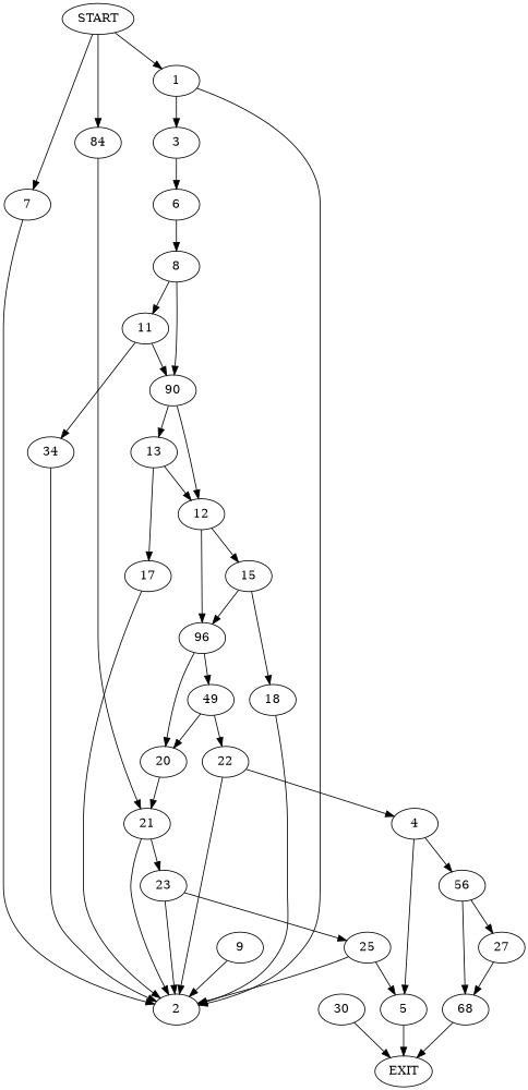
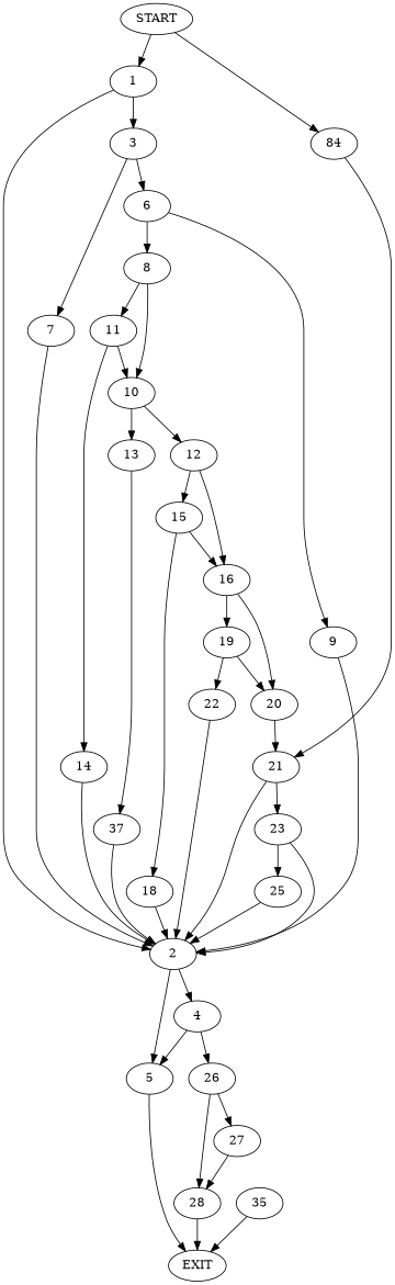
  digraph {
    n1 [label=START]
    1
    n3 [label=84]
    2
    3
    21
    n7 [label=EXIT]
    4
    5
    6
    7
-   26 [label=56]
+   26
    8
    9
    27
-   28 [label=68]
-   10 [label=90]
+   28
+   10
    11
    12
    13
-   14 [label=34]
+   14
    15
-   16 [label=96]
-   17
+   16
+   17 [label=37]
    18
-   19 [label=49]
+   19
    20
    22
    23
    25
-   30
+   30 [label=35]
    n1 -> 1
    n1 -> n3
    1 -> 2
    1 -> 3
    n3 -> 21
-   22 -> 4
-   25 -> 5
+   2 -> 4
+   2 -> 5
    3 -> 6
-   n1 -> 7
+   3 -> 7
    21 -> 2
    21 -> 23
    4 -> 5
    4 -> 26
    5 -> n7
    6 -> 8
+   6 -> 9
    7 -> 2
    26 -> 27
    26 -> 28
    8 -> 10
    8 -> 11
    9 -> 2
    27 -> 28
    28 -> n7
    10 -> 12
    10 -> 13
    11 -> 10
    11 -> 14
    12 -> 15
    12 -> 16
-   13 -> 12
    13 -> 17
    14 -> 2
    15 -> 16
    15 -> 18
    16 -> 19
    16 -> 20
    17 -> 2
    18 -> 2
    19 -> 20
    19 -> 22
    20 -> 21
    22 -> 2
    23 -> 2
    23 -> 25
    25 -> 2
    30 -> n7
  }
